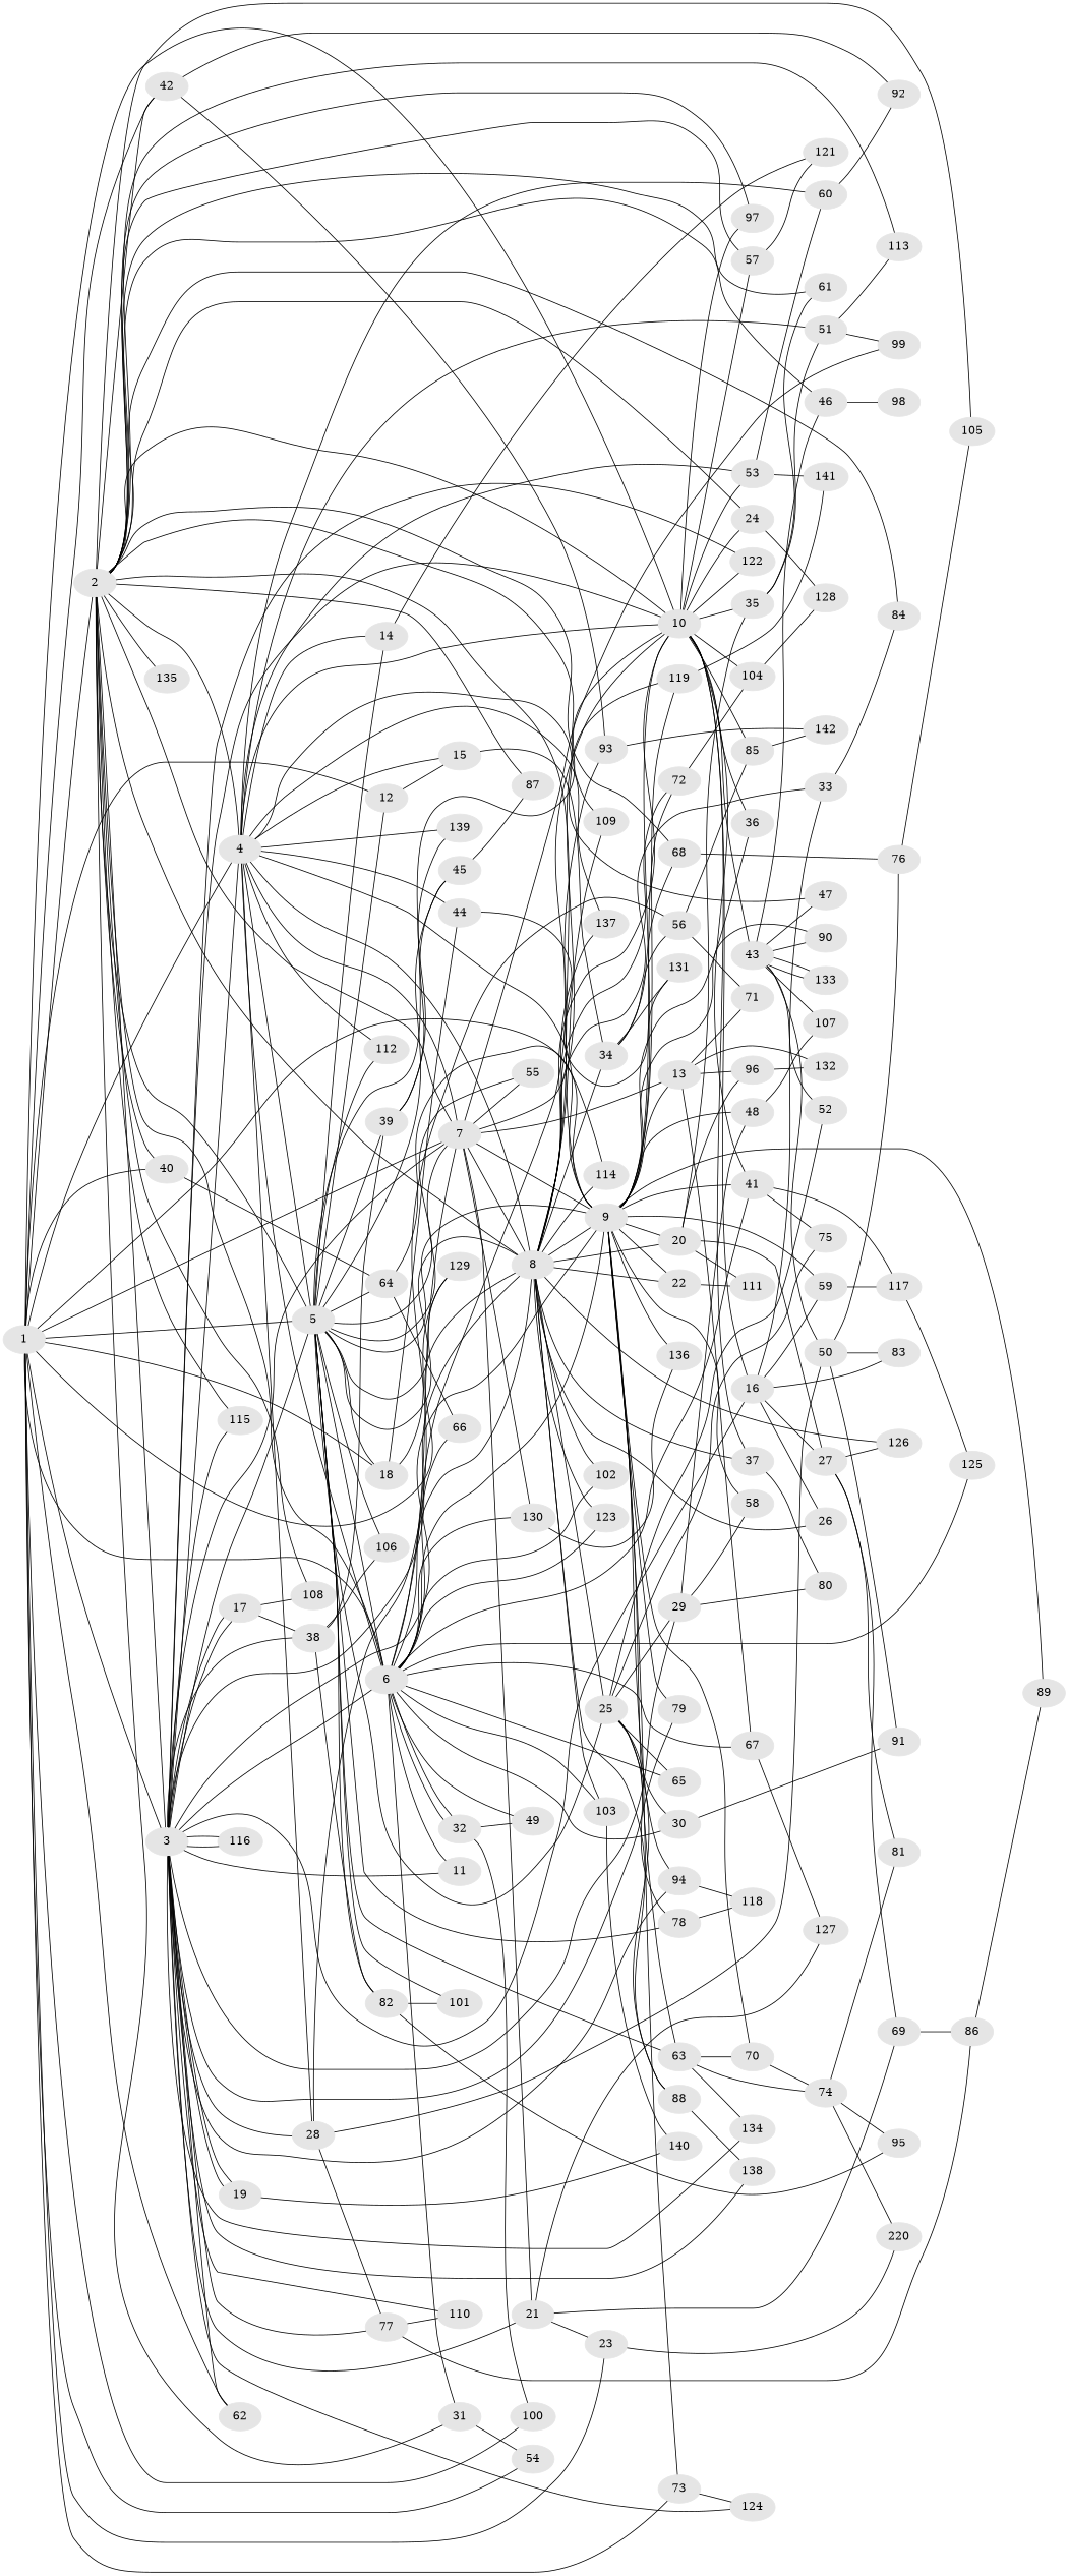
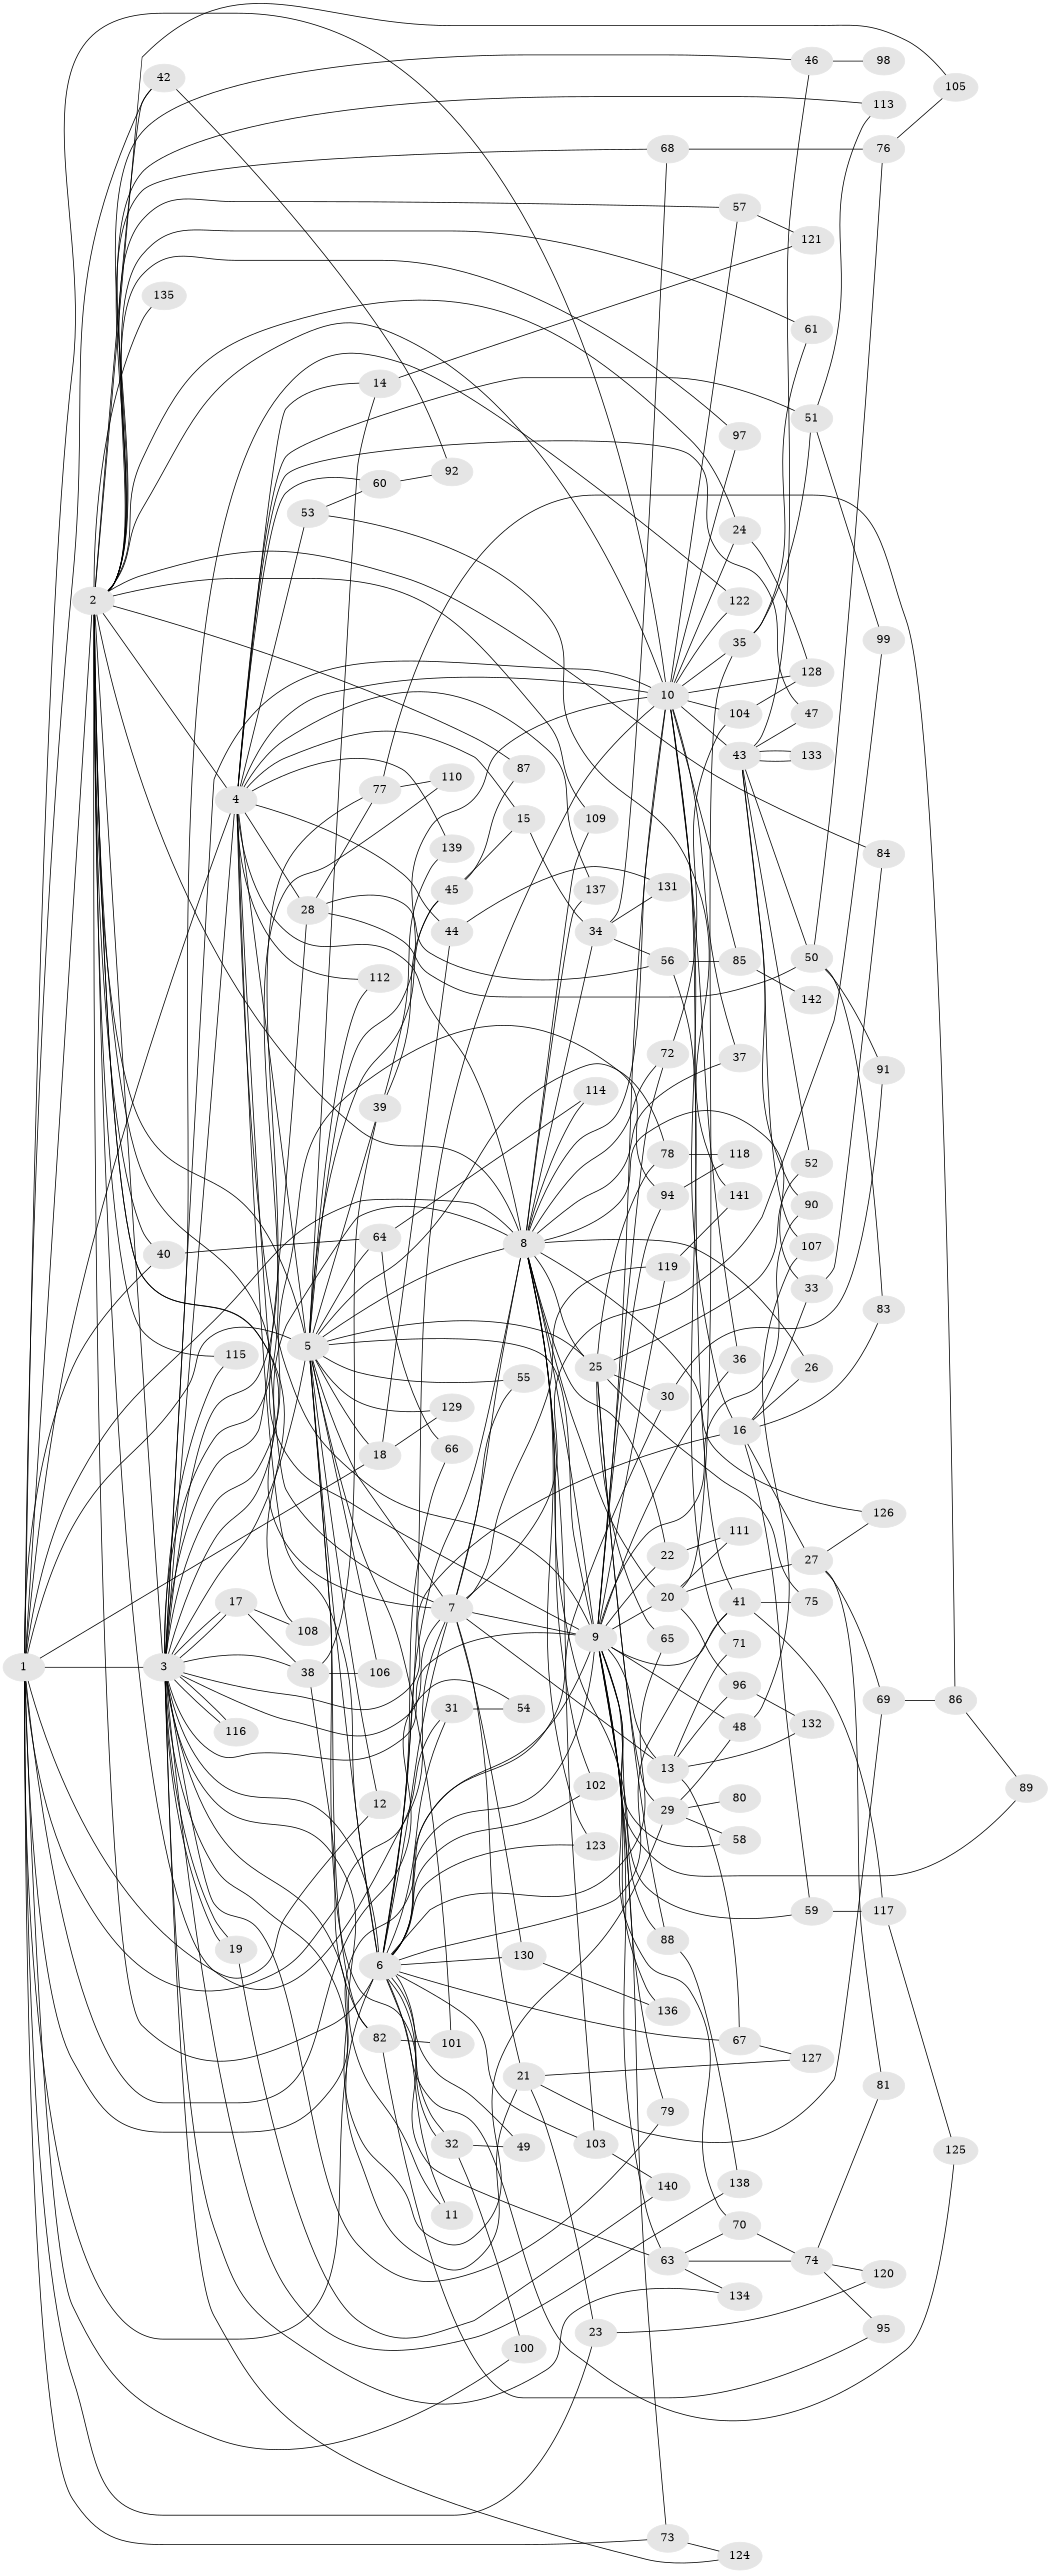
  graph {
    rankdir=LR
    node [color=gray90 style=filled]
    1
    2
    3
    4
    5
    6
    7
    8
    9
    10
    12
    18
    23
    40
    42
    54
-   62
    73
    100
    24
    31
    46
    57
    61
    68
    84
    87
    97
    105
    108
    109
    113
    115
    135
    11
    16
    17
    19
    21
    28
    29
    38
    77
    79
    94
    110
    116
    122
    124
    134
    138
    14
    15
    44
    47
    51
    53
    60
    112
    137
    139
    25
    39
    45
    55
    63
    64
    78
    82
    101
    106
    129
    30
    32
    41
    49
    65
    66
    67
    102
    103
    123
    125
    130
    13
    99
    119
    20
    22
    26
    33
    34
    37
    72
    88
-   93
    114
    126
    36
    48
    58
    59
    70
    89
    90
    136
    43
    35
    85
    104
-   120 [label=220]
+   120
    92
    128
    98
    121
    76
    27
    83
    140
    69
    127
    50
    56
    80
    86
    118
    131
    141
    52
    75
    74
    95
    91
    117
    71
    96
    132
    111
    142
    107
    133
    81
    1 -- 2
    1 -- 3
    1 -- 4
    1 -- 5
    1 -- 6
    1 -- 7
    1 -- 8
    1 -- 9
    1 -- 10
    1 -- 12
    1 -- 18
    1 -- 23
    1 -- 40
    1 -- 42
    1 -- 54
-   1 -- 62
    1 -- 73
    1 -- 100
    2 -- 3
    2 -- 4
    2 -- 5
    2 -- 6
    2 -- 7
    2 -- 8
    2 -- 9
    2 -- 10
    2 -- 40
    2 -- 42
    2 -- 24
    2 -- 31
    2 -- 46
    2 -- 57
    2 -- 61
    2 -- 68
    2 -- 84
    2 -- 87
    2 -- 97
    2 -- 105
    2 -- 108
    2 -- 109
    2 -- 113
    2 -- 115
    2 -- 135
    3 -- 4
    3 -- 5
    3 -- 6
    3 -- 7
    3 -- 8
    3 -- 9
    3 -- 10
-   3 -- 62
    3 -- 115
    3 -- 11
    3 -- 16
    3 -- 17
    3 -- 17
    3 -- 19
    3 -- 19
    3 -- 21
    3 -- 28
    3 -- 29
    3 -- 38
    3 -- 77
    3 -- 79
    3 -- 94
    3 -- 110
    3 -- 116
    3 -- 116
    3 -- 122
    3 -- 124
    3 -- 134
    3 -- 138
    4 -- 5
    4 -- 6
    4 -- 7
    4 -- 8
    4 -- 9
    4 -- 10
    4 -- 28
    4 -- 14
    4 -- 15
    4 -- 44
    4 -- 47
    4 -- 51
    4 -- 53
    4 -- 60
    4 -- 112
    4 -- 137
    4 -- 139
    5 -- 6
    5 -- 7
    5 -- 8
    5 -- 9
    5 -- 10
    5 -- 12
    5 -- 18
    5 -- 14
    5 -- 112
    5 -- 25
    5 -- 39
    5 -- 45
    5 -- 55
    5 -- 63
    5 -- 64
    5 -- 78
    5 -- 82
    5 -- 101
    5 -- 106
    5 -- 129
    6 -- 7
    6 -- 8
    6 -- 9
    6 -- 10
    6 -- 31
    6 -- 11
    6 -- 30
    6 -- 32
    6 -- 32
    6 -- 41
    6 -- 49
    6 -- 65
    6 -- 66
    6 -- 67
    6 -- 102
    6 -- 103
    6 -- 123
    6 -- 125
    6 -- 130
    7 -- 8
    7 -- 9
    7 -- 21
    7 -- 55
    7 -- 130
    7 -- 13
    7 -- 99
    7 -- 119
    8 -- 9
    8 -- 10
    8 -- 109
    8 -- 137
    8 -- 25
    8 -- 102
    8 -- 103
    8 -- 123
    8 -- 20
    8 -- 22
    8 -- 26
    8 -- 33
    8 -- 34
    8 -- 37
    8 -- 72
    8 -- 88
-   8 -- 93
    8 -- 114
    8 -- 126
    9 -- 10
    9 -- 73
    9 -- 79
    9 -- 94
    9 -- 63
    9 -- 41
    9 -- 13
    9 -- 119
    9 -- 20
    9 -- 22
    9 -- 72
    9 -- 36
    9 -- 48
    9 -- 58
    9 -- 59
    9 -- 70
    9 -- 89
    9 -- 90
    9 -- 136
    10 -- 24
    10 -- 57
    10 -- 97
    10 -- 16
    10 -- 122
-   10 -- 53
+   10 -- 128
    10 -- 41
    10 -- 37
    10 -- 36
    10 -- 43
    10 -- 35
    10 -- 85
    10 -- 104
-   12 -- 15
+   45 -- 15
    18 -- 44
    18 -- 129
    23 -- 120
    40 -- 64
-   42 -- 93
    42 -- 92
    73 -- 124
    24 -- 128
    31 -- 54
    46 -- 98
    57 -- 121
    68 -- 76
    16 -- 26
    16 -- 33
    16 -- 59
    16 -- 27
    16 -- 83
    17 -- 108
    17 -- 38
    19 -- 140
    21 -- 23
    21 -- 69
    21 -- 127
    28 -- 77
    28 -- 50
    28 -- 56
    29 -- 48
    29 -- 58
    29 -- 80
    38 -- 39
    38 -- 82
    38 -- 106
    77 -- 110
    77 -- 86
    94 -- 118
    14 -- 121
    15 -- 34
    44 -- 131
    51 -- 113
    51 -- 99
    53 -- 60
    53 -- 141
    60 -- 92
    25 -- 29
    25 -- 78
    25 -- 30
    25 -- 65
    25 -- 88
    25 -- 52
    25 -- 75
    39 -- 139
    39 -- 45
    45 -- 87
    63 -- 134
    63 -- 70
    63 -- 74
    64 -- 66
    64 -- 114
    78 -- 118
    82 -- 101
    82 -- 95
    30 -- 91
    32 -- 100
    32 -- 49
    41 -- 75
    41 -- 117
    67 -- 127
    103 -- 140
    130 -- 136
    13 -- 67
    13 -- 71
    13 -- 96
    13 -- 132
    119 -- 141
    20 -- 35
    20 -- 27
    20 -- 96
    20 -- 111
    22 -- 111
    33 -- 84
    34 -- 68
    34 -- 56
    34 -- 131
-   37 -- 80
    72 -- 104
    88 -- 138
-   93 -- 142
    48 -- 107
    59 -- 117
    70 -- 74
    43 -- 46
    43 -- 47
    43 -- 90
    43 -- 50
    43 -- 52
    43 -- 107
    43 -- 133
    43 -- 133
    35 -- 61
    35 -- 51
    85 -- 142
    104 -- 128
    76 -- 105
    27 -- 126
    27 -- 69
    27 -- 81
    69 -- 86
    50 -- 76
    50 -- 83
    50 -- 91
    56 -- 85
    56 -- 71
    86 -- 89
    74 -- 120
    74 -- 95
    74 -- 81
    117 -- 125
    96 -- 132
  }
